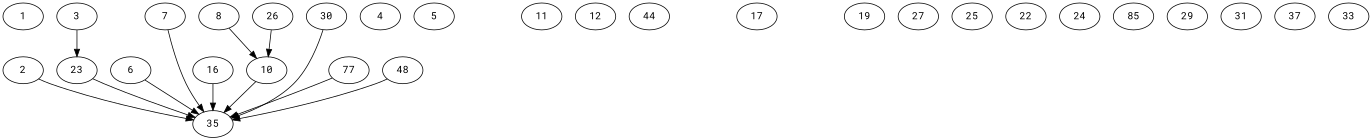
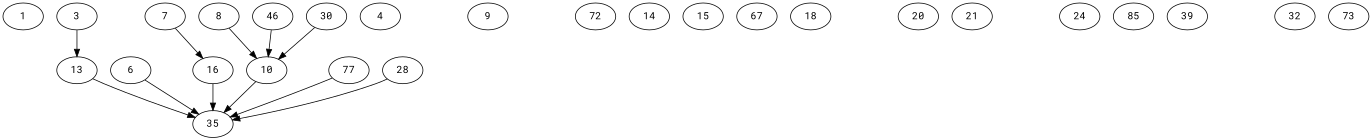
  digraph {
    fontname="Roboto Mono"
    node [alpha=0.03 fontname="Roboto Mono"]
    edge [fontname="Roboto Mono"]
    1 [expect_size=38610944]
-   2 [alpha=0.02 expect_size=52150272]
    35 [alpha=0.14 expect_size=44736512]
    3 [alpha=0.13 expect_size=43901952]
-   13 [alpha=0.11 expect_size=47717376 label=23]
+   13 [alpha=0.11 expect_size=47717376]
    4 [alpha=0.18 expect_size=36039680]
-   5 [alpha=0.07 expect_size=37074944]
    6 [alpha=0.15 expect_size=30560256]
    7 [alpha=0.12 expect_size=15764480]
    8 [alpha=0.12 expect_size=13536256]
    10 [alpha=0.02 expect_size=35167232]
-   11 [alpha=0.06 expect_size=35714048]
-   12 [alpha=0.14 expect_size=43578368]
-   14 [alpha=0.09 expect_size=31385600 label=44]
+   9 [expect_size=11816960]
+   12 [alpha=0.14 expect_size=43578368 label=72]
+   14 [alpha=0.09 expect_size=31385600]
+   15 [alpha=0.18 expect_size=27172864]
    16 [alpha=0.01 expect_size=43864064]
-   17 [alpha=0.06 expect_size=32196608]
-   19 [alpha=0.09 expect_size=42494976]
-   20 [expect_size=48498688 label=27]
-   21 [alpha=0.12 expect_size=5273600 label=25]
-   22 [alpha=0.00 expect_size=20170752]
+   17 [alpha=0.06 expect_size=32196608 label=67]
+   18 [alpha=0.00 expect_size=13149184]
+   20 [expect_size=48498688]
+   21 [alpha=0.12 expect_size=5273600]
    24 [expect_size=30635008]
    n25 [alpha=0.14 expect_size=5816320 label=85]
-   26 [alpha=0.16 expect_size=47506432]
+   26 [alpha=0.16 expect_size=47506432 label=46]
    n27 [expect_size=50058240 label=77]
-   28 [alpha=0.13 expect_size=16376832 label=48]
-   29 [alpha=0.06 expect_size=16775168]
+   28 [alpha=0.13 expect_size=16376832]
+   29 [alpha=0.06 expect_size=16775168 label=39]
    30 [alpha=0.11 expect_size=37462016]
-   31 [alpha=0.10 expect_size=44985344]
-   32 [alpha=0.05 expect_size=25526272 label=37]
-   33 [alpha=0.17 expect_size=25993216]
-   2 -> 35
+   32 [alpha=0.05 expect_size=25526272]
+   33 [alpha=0.17 expect_size=25993216 label=73]
    3 -> 13
    13 -> 35
    6 -> 35
-   7 -> 35
+   7 -> 16
    8 -> 10
    10 -> 35
    16 -> 35
    26 -> 10
    n27 -> 35
    28 -> 35
-   30 -> 35
+   30 -> 10
  }
